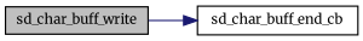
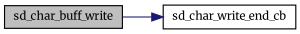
  digraph {
    rankdir=LR
    fontname=Merriweather
    node [color=black fontname=Merriweather fontsize=10 shape=record style=filled]
    n1 [fillcolor=grey75 fontcolor=black height=0.2 label=sd_char_buff_write width=0.4]
-   n2 [fillcolor=white height=0.2 label=sd_char_buff_end_cb width=0.4]
+   n2 [fillcolor=white height=0.2 label=sd_char_write_end_cb width=0.4]
    n1 -> n2 [color=midnightblue fontname=Merriweather fontsize=10 labelfontname=Helvetica labelfontsize=10 style=solid]
  }
